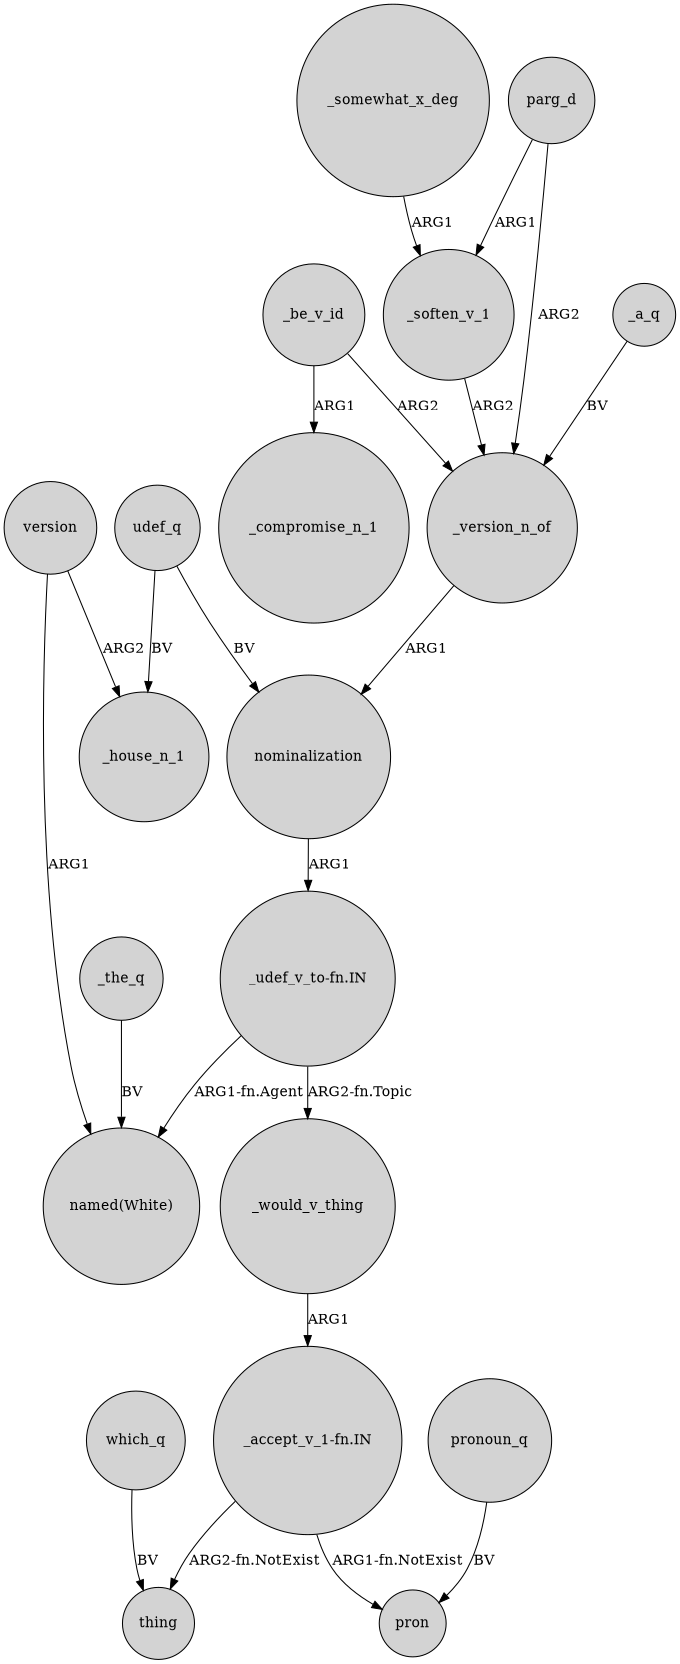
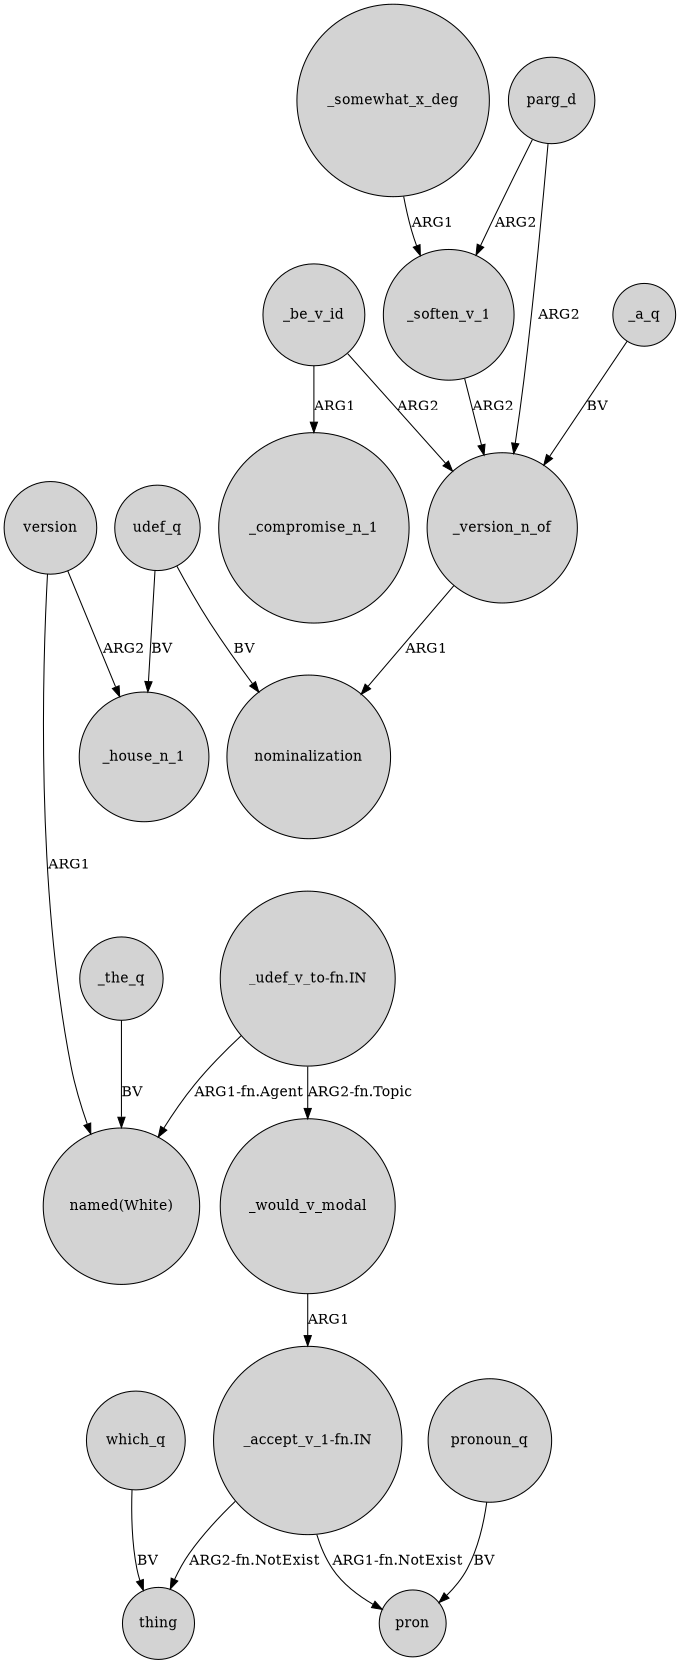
  digraph {
    node [shape=circle style=filled]
    n1 [label="_udef_v_to-fn.IN"]
-   _would_v_modal [label=_would_v_thing]
+   _would_v_modal
    "named(White)"
    "_accept_v_1-fn.IN"
    thing
    pron
    _the_q
    n8 [label=version]
    _house_n_1
    _be_v_id
    _compromise_n_1
    _version_n_of
    nominalization
    udef_q
    _somewhat_x_deg
    _soften_v_1
    pronoun_q
    parg_d
    _a_q
    which_q
    n1 -> _would_v_modal [label="ARG2-fn.Topic"]
    n1 -> "named(White)" [label="ARG1-fn.Agent"]
    _would_v_modal -> "_accept_v_1-fn.IN" [label=ARG1]
    "_accept_v_1-fn.IN" -> thing [label="ARG2-fn.NotExist"]
    "_accept_v_1-fn.IN" -> pron [label="ARG1-fn.NotExist"]
    _the_q -> "named(White)" [label=BV]
    n8 -> "named(White)" [label=ARG1]
    n8 -> _house_n_1 [label=ARG2]
    _be_v_id -> _compromise_n_1 [label=ARG1]
    _be_v_id -> _version_n_of [label=ARG2]
    _version_n_of -> nominalization [label=ARG1]
-   nominalization -> n1 [label=ARG1]
    udef_q -> _house_n_1 [label=BV]
    udef_q -> nominalization [label=BV]
    _somewhat_x_deg -> _soften_v_1 [label=ARG1]
    _soften_v_1 -> _version_n_of [label=ARG2]
    pronoun_q -> pron [label=BV]
    parg_d -> _version_n_of [label=ARG2]
-   parg_d -> _soften_v_1 [label=ARG1]
+   parg_d -> _soften_v_1 [label=ARG2]
    _a_q -> _version_n_of [label=BV]
    which_q -> thing [label=BV]
  }
